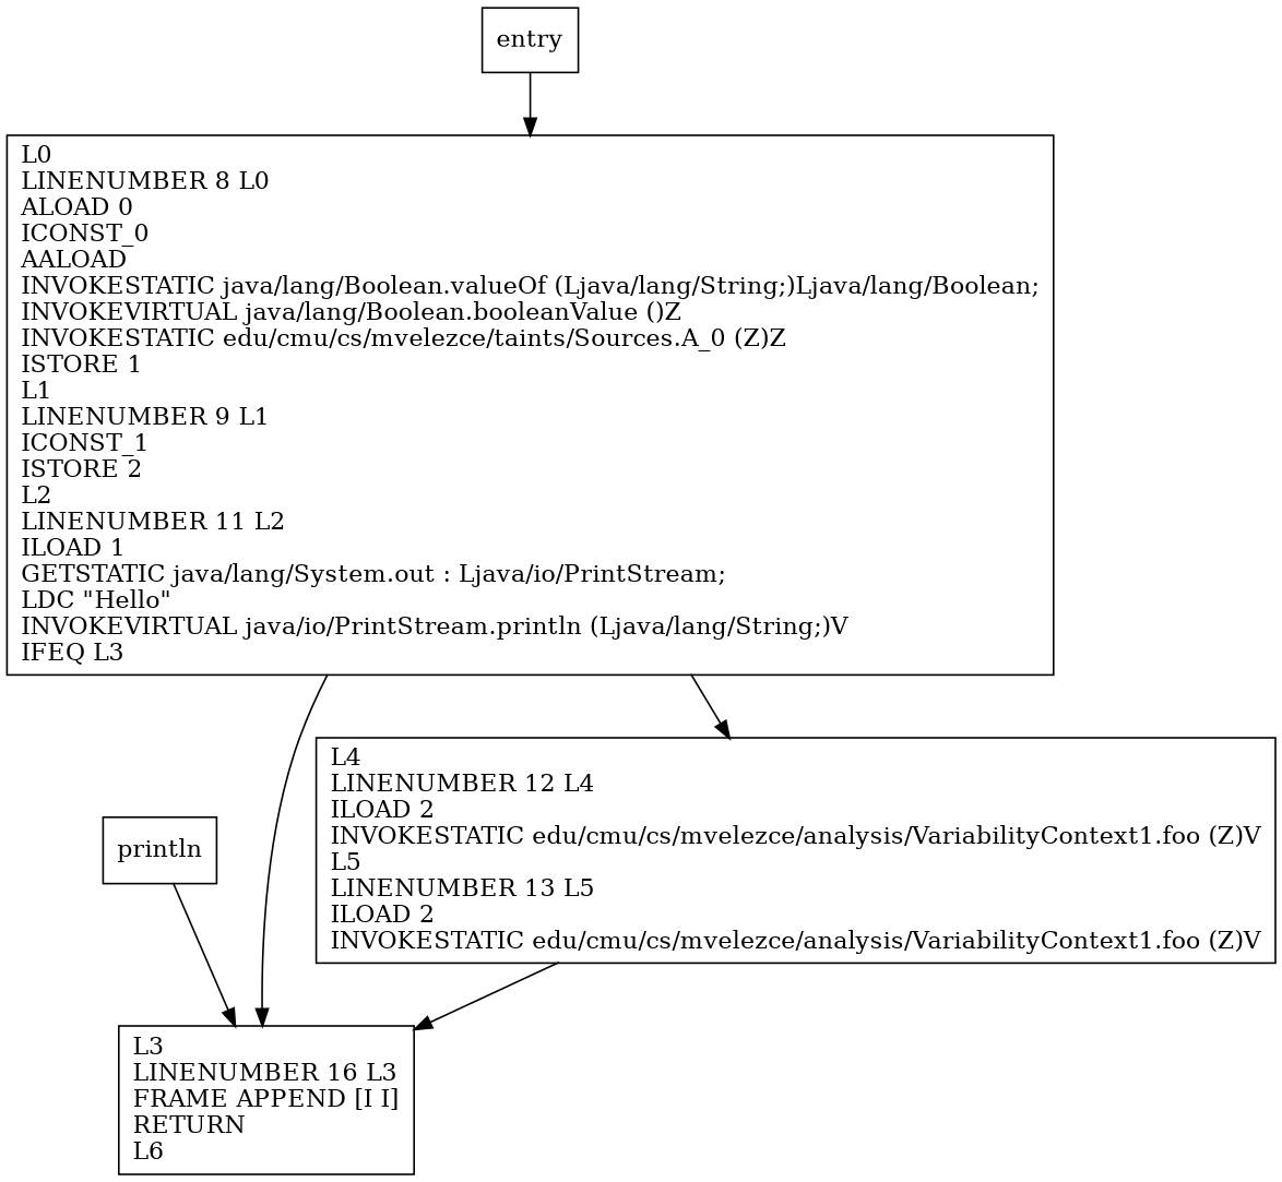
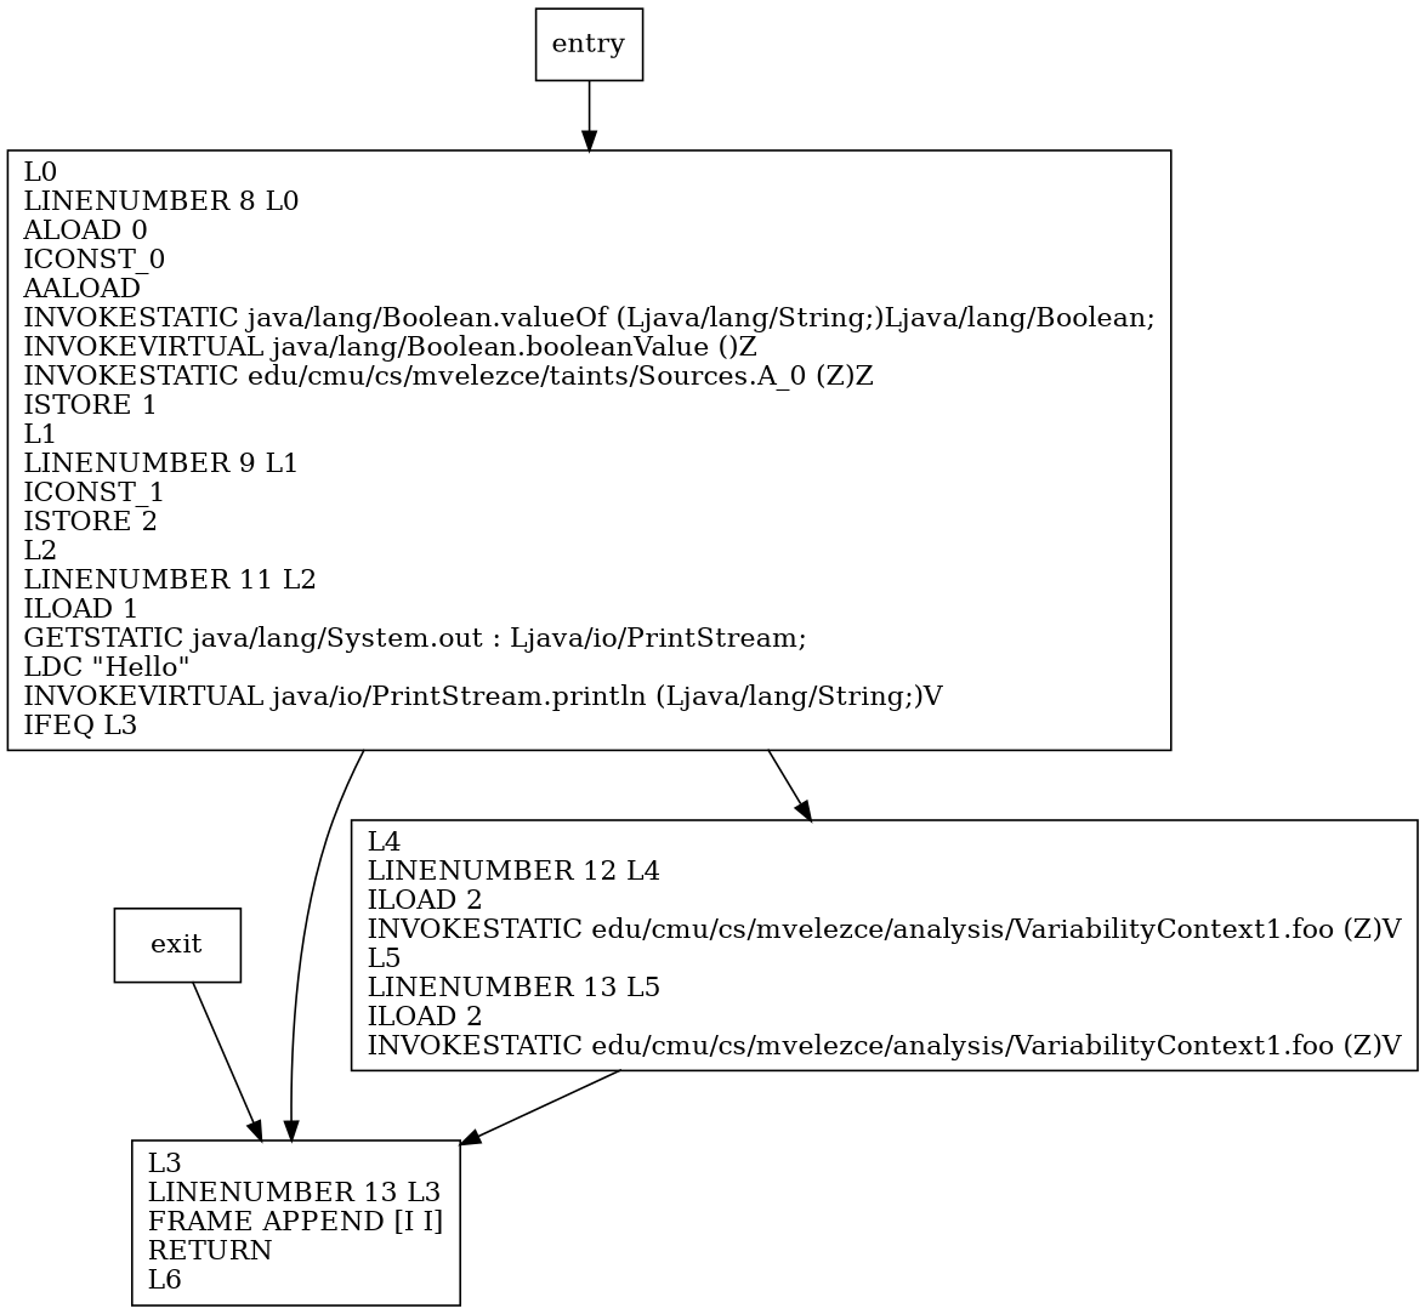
  digraph {
    node [shape=record]
    n1 [label="L0\lLINENUMBER 8 L0\lALOAD 0\lICONST_0\lAALOAD\lINVOKESTATIC java/lang/Boolean.valueOf (Ljava/lang/String;)Ljava/lang/Boolean;\lINVOKEVIRTUAL java/lang/Boolean.booleanValue ()Z\lINVOKESTATIC edu/cmu/cs/mvelezce/taints/Sources.A_0 (Z)Z\lISTORE 1\lL1\lLINENUMBER 9 L1\lICONST_1\lISTORE 2\lL2\lLINENUMBER 11 L2\lILOAD 1\lGETSTATIC java/lang/System.out : Ljava/io/PrintStream;\lLDC \"Hello\"\lINVOKEVIRTUAL java/io/PrintStream.println (Ljava/lang/String;)V\lIFEQ L3\l"]
-   n2 [label="L3\lLINENUMBER 16 L3\lFRAME APPEND [I I]\lRETURN\lL6\l"]
+   n2 [label="L3\lLINENUMBER 13 L3\lFRAME APPEND [I I]\lRETURN\lL6\l"]
    n3 [label="L4\lLINENUMBER 12 L4\lILOAD 2\lINVOKESTATIC edu/cmu/cs/mvelezce/analysis/VariabilityContext1.foo (Z)V\lL5\lLINENUMBER 13 L5\lILOAD 2\lINVOKESTATIC edu/cmu/cs/mvelezce/analysis/VariabilityContext1.foo (Z)V\l"]
-   exit [label=println]
+   exit
    entry
    n1 -> n2
    n1 -> n3
    n3 -> n2
    exit -> n2
    entry -> n1
  }
